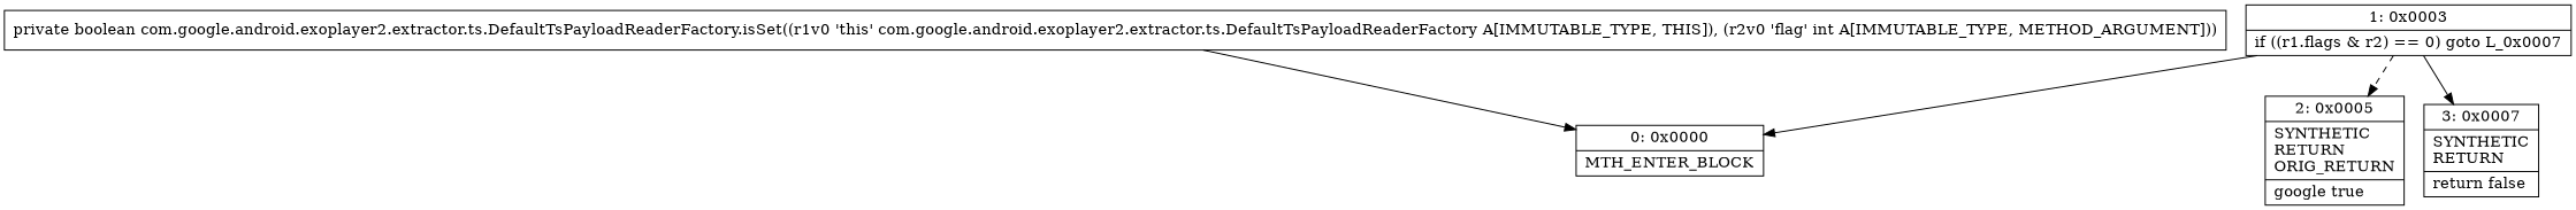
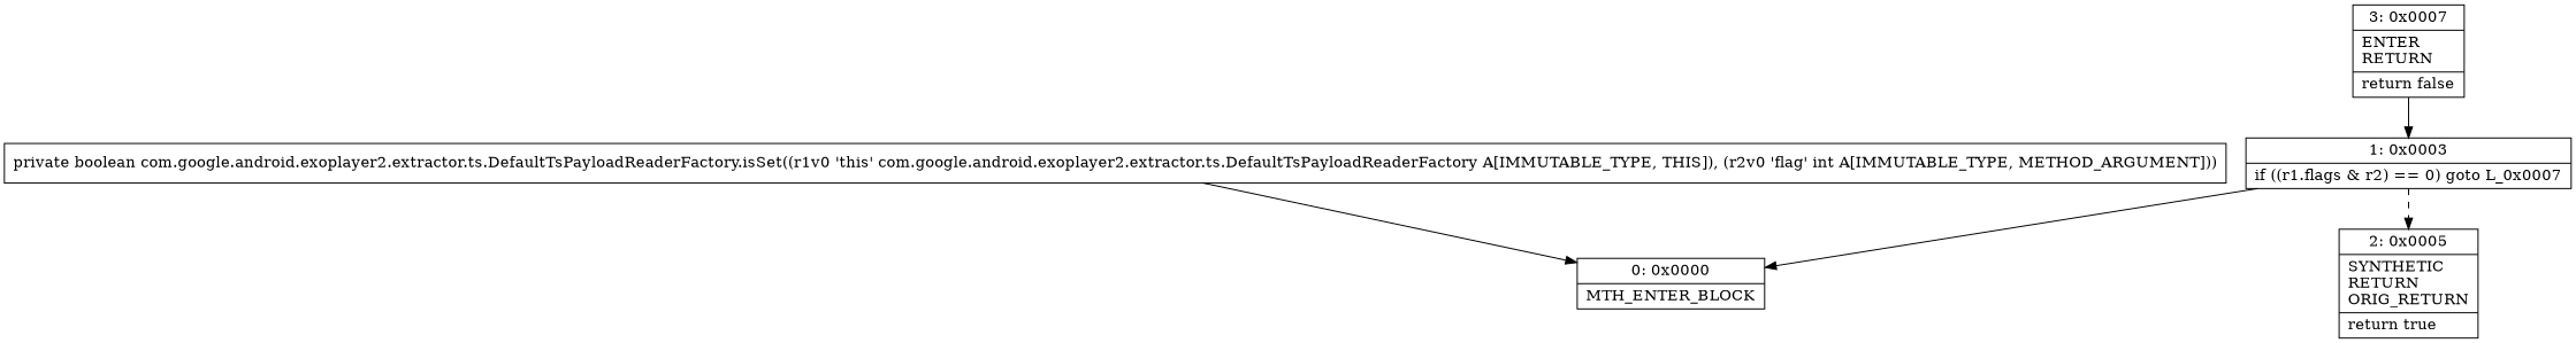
  digraph {
    node [shape=record]
    n1 [label="{0\:\ 0x0000|MTH_ENTER_BLOCK\l}"]
    n2 [label="{1\:\ 0x0003|if ((r1.flags & r2) == 0) goto L_0x0007\l}"]
-   n3 [label="{2\:\ 0x0005|SYNTHETIC\lRETURN\lORIG_RETURN\l|google true\l}"]
-   n4 [label="{3\:\ 0x0007|SYNTHETIC\lRETURN\l|return false\l}"]
+   n3 [label="{2\:\ 0x0005|SYNTHETIC\lRETURN\lORIG_RETURN\l|return true\l}"]
+   n4 [label="{3\:\ 0x0007|ENTER\lRETURN\l|return false\l}"]
    n5 [label="{private boolean com.google.android.exoplayer2.extractor.ts.DefaultTsPayloadReaderFactory.isSet((r1v0 'this' com.google.android.exoplayer2.extractor.ts.DefaultTsPayloadReaderFactory A[IMMUTABLE_TYPE, THIS]), (r2v0 'flag' int A[IMMUTABLE_TYPE, METHOD_ARGUMENT])) }"]
    n2 -> n1
    n2 -> n3 [style=dashed]
-   n2 -> n4
+   n4 -> n2
    n5 -> n1
  }
